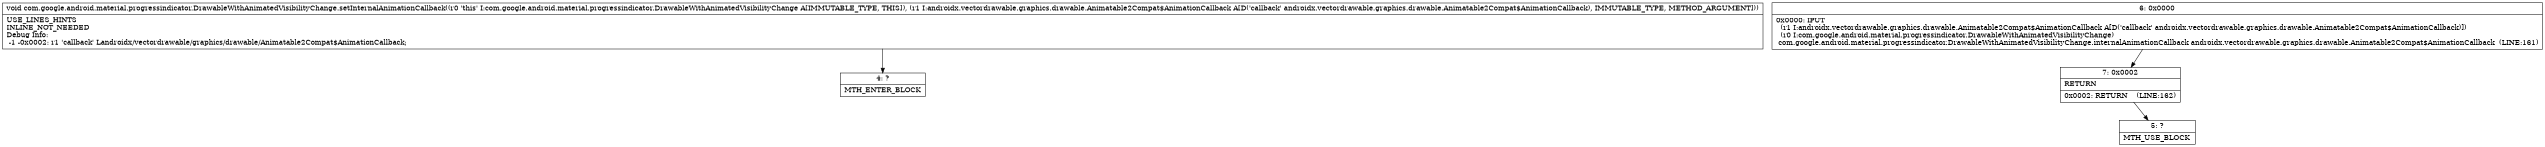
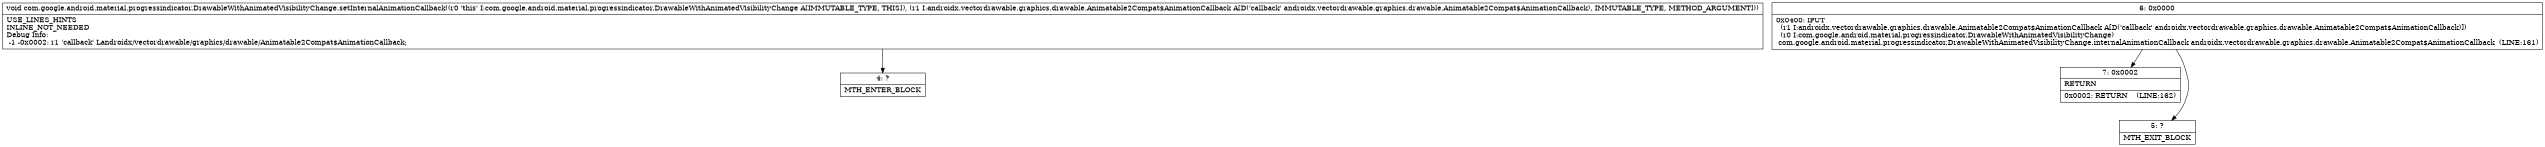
  digraph {
    fontname="DejaVu Serif"
    node [fontname="DejaVu Serif" shape=record]
    edge [fontname="DejaVu Serif"]
    n1 [label="{4\:\ ?|MTH_ENTER_BLOCK\l}"]
-   n2 [label="{6\:\ 0x0000|0x0000: IPUT  \l  (r1 I:androidx.vectordrawable.graphics.drawable.Animatable2Compat$AnimationCallback A[D('callback' androidx.vectordrawable.graphics.drawable.Animatable2Compat$AnimationCallback)])\l  (r0 I:com.google.android.material.progressindicator.DrawableWithAnimatedVisibilityChange)\l com.google.android.material.progressindicator.DrawableWithAnimatedVisibilityChange.internalAnimationCallback androidx.vectordrawable.graphics.drawable.Animatable2Compat$AnimationCallback  (LINE:161)\l}"]
+   n2 [label="{6\:\ 0x0000|0x0400: IPUT  \l  (r1 I:androidx.vectordrawable.graphics.drawable.Animatable2Compat$AnimationCallback A[D('callback' androidx.vectordrawable.graphics.drawable.Animatable2Compat$AnimationCallback)])\l  (r0 I:com.google.android.material.progressindicator.DrawableWithAnimatedVisibilityChange)\l com.google.android.material.progressindicator.DrawableWithAnimatedVisibilityChange.internalAnimationCallback androidx.vectordrawable.graphics.drawable.Animatable2Compat$AnimationCallback  (LINE:161)\l}"]
    n3 [label="{7\:\ 0x0002|RETURN\l|0x0002: RETURN    (LINE:162)\l}"]
-   n4 [label="{5\:\ ?|MTH_USE_BLOCK\l}"]
+   n4 [label="{5\:\ ?|MTH_EXIT_BLOCK\l}"]
    n5 [label="{void com.google.android.material.progressindicator.DrawableWithAnimatedVisibilityChange.setInternalAnimationCallback((r0 'this' I:com.google.android.material.progressindicator.DrawableWithAnimatedVisibilityChange A[IMMUTABLE_TYPE, THIS]), (r1 I:androidx.vectordrawable.graphics.drawable.Animatable2Compat$AnimationCallback A[D('callback' androidx.vectordrawable.graphics.drawable.Animatable2Compat$AnimationCallback), IMMUTABLE_TYPE, METHOD_ARGUMENT]))  | USE_LINES_HINTS\lINLINE_NOT_NEEDED\lDebug Info:\l  \-1 \-0x0002: r1 'callback' Landroidx\/vectordrawable\/graphics\/drawable\/Animatable2Compat$AnimationCallback;\l}"]
    n2 -> n3
-   n3 -> n4
+   n2 -> n4
    n5 -> n1
  }
